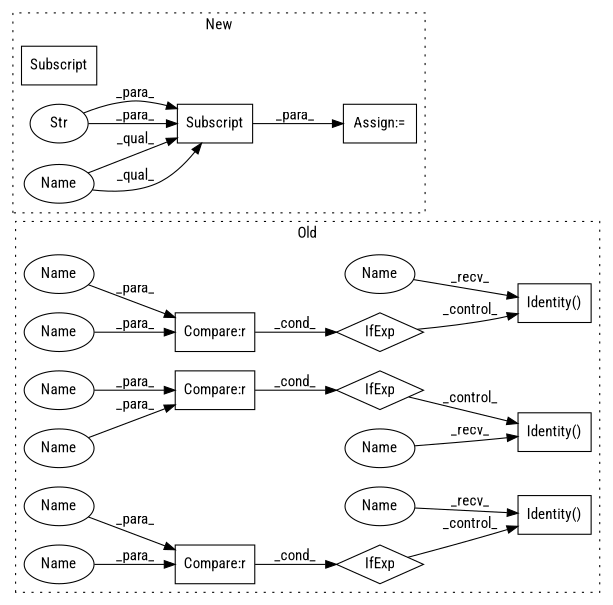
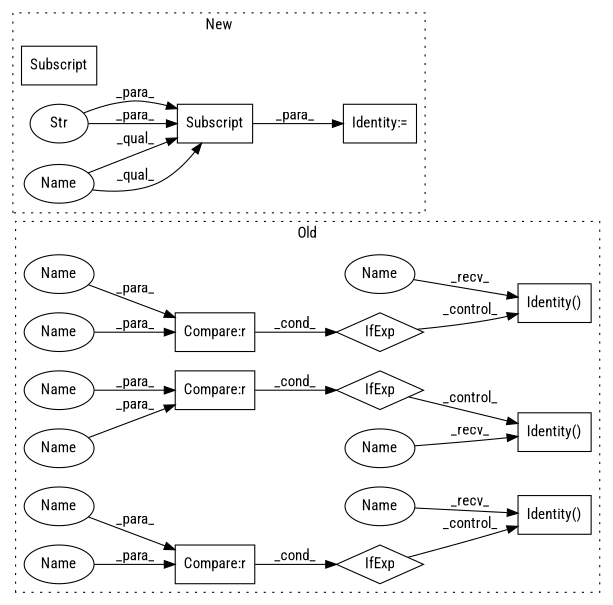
  digraph {
    rankdir=LR
    fontname="Roboto Condensed"
    node [a=87 l=4 s=1818 shape=ellipse fontname="Roboto Condensed"]
    edge [fontname="Roboto Condensed"]
    n1 [a=75 l=13 label="Identity()" shape=box]
    n2 [a=51 l="16,18" label=IfExp s="1768,1800" shape=diamond]
    n3 [a=40 l=16 label="Compare:r" s=1784 shape=box]
    n4 [a=75 l=13 label="Identity()" s=1522 shape=box]
    n5 [a=40 l=16 label="Compare:r" s=1488 shape=box]
    n6 [a=51 l="16,18" label=IfExp s="1472,1504" shape=diamond]
    n7 [a=40 l=16 label="Compare:r" s=1636 shape=box]
    n8 [a=51 l="16,18" label=IfExp s="1620,1652" shape=diamond]
    n9 [a=75 l=13 label="Identity()" s=1670 shape=box]
    n10 [l=2 label=Name s=1522]
    n11 [l=2 label=Name]
    n12 [l=2 label=Name s=1670]
    n13 [label=Name s=1796]
    n14 [label=Name s=1648]
    n15 [label=Name s=1500]
    n16 [label=Name s=1488]
    n17 [label=Name s=1636]
    n18 [label=Name s=1784]
    n19 [a=63 l="21,0" label=Subscript s="974,0" shape=box]
    n20 [a=66 l=5 label=Str s=989]
-   n21 [a=68 l=3 label="Assign:=" s=971 shape=box]
+   n21 [a=68 l=3 label="Identity:=" s=971 shape=box]
    n22 [a=63 l="21,0" label=Subscript s="974,0" shape=box]
    n23 [l=14 label=Name s=974]
    subgraph cluster_1 {
      label=Old
      style=dotted
      n1
      n2
      n3
      n4
      n5
      n6
      n7
      n8
      n9
      n10
      n11
      n12
      n13
      n14
      n15
      n16
      n17
      n18
    }
    subgraph cluster_2 {
      label=New
      style=dotted
      n19
      n20
      n21
      n22
      n23
    }
    n2 -> n1 [label=_control_]
    n3 -> n2 [label=_cond_]
    n5 -> n6 [label=_cond_]
    n6 -> n4 [label=_control_]
    n7 -> n8 [label=_cond_]
    n8 -> n9 [label=_control_]
    n10 -> n4 [label=_recv_]
    n11 -> n1 [label=_recv_]
    n12 -> n9 [label=_recv_]
    n13 -> n3 [label=_para_]
    n14 -> n7 [label=_para_]
    n15 -> n5 [label=_para_]
    n16 -> n5 [label=_para_]
    n17 -> n7 [label=_para_]
    n18 -> n3 [label=_para_]
    n20 -> n22 [label=_para_]
    n20 -> n22 [label=_para_]
    n22 -> n21 [label=_para_]
    n23 -> n22 [label=_qual_]
    n23 -> n22 [label=_qual_]
  }
